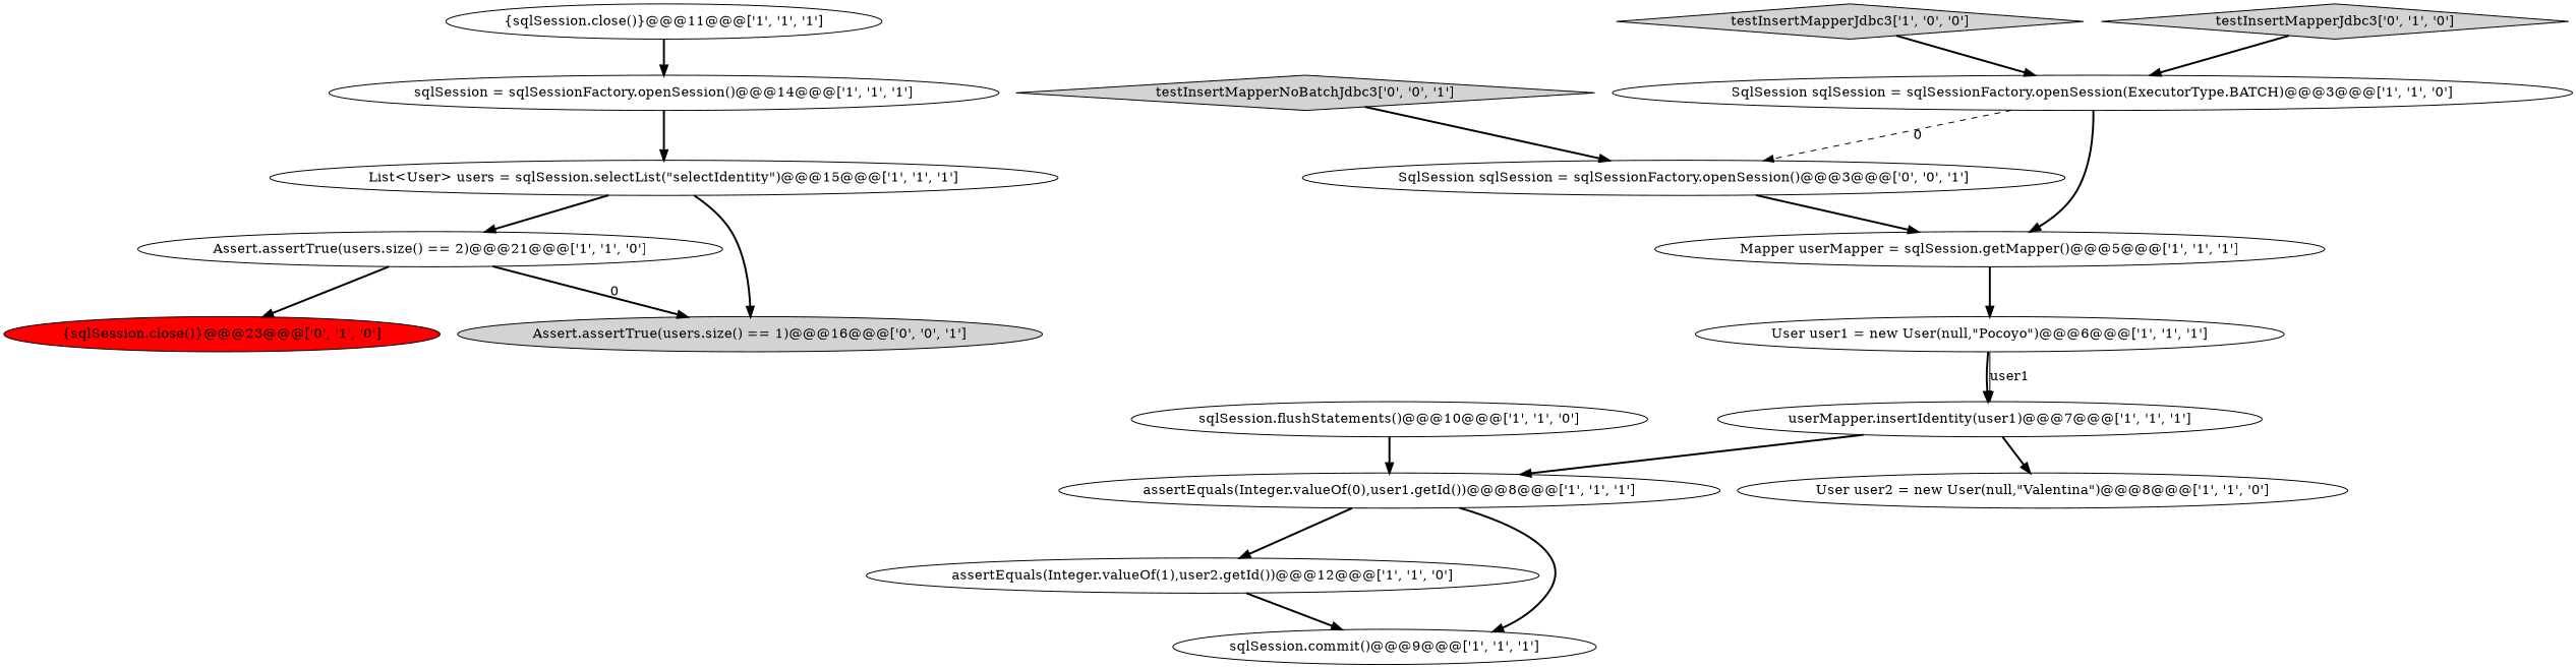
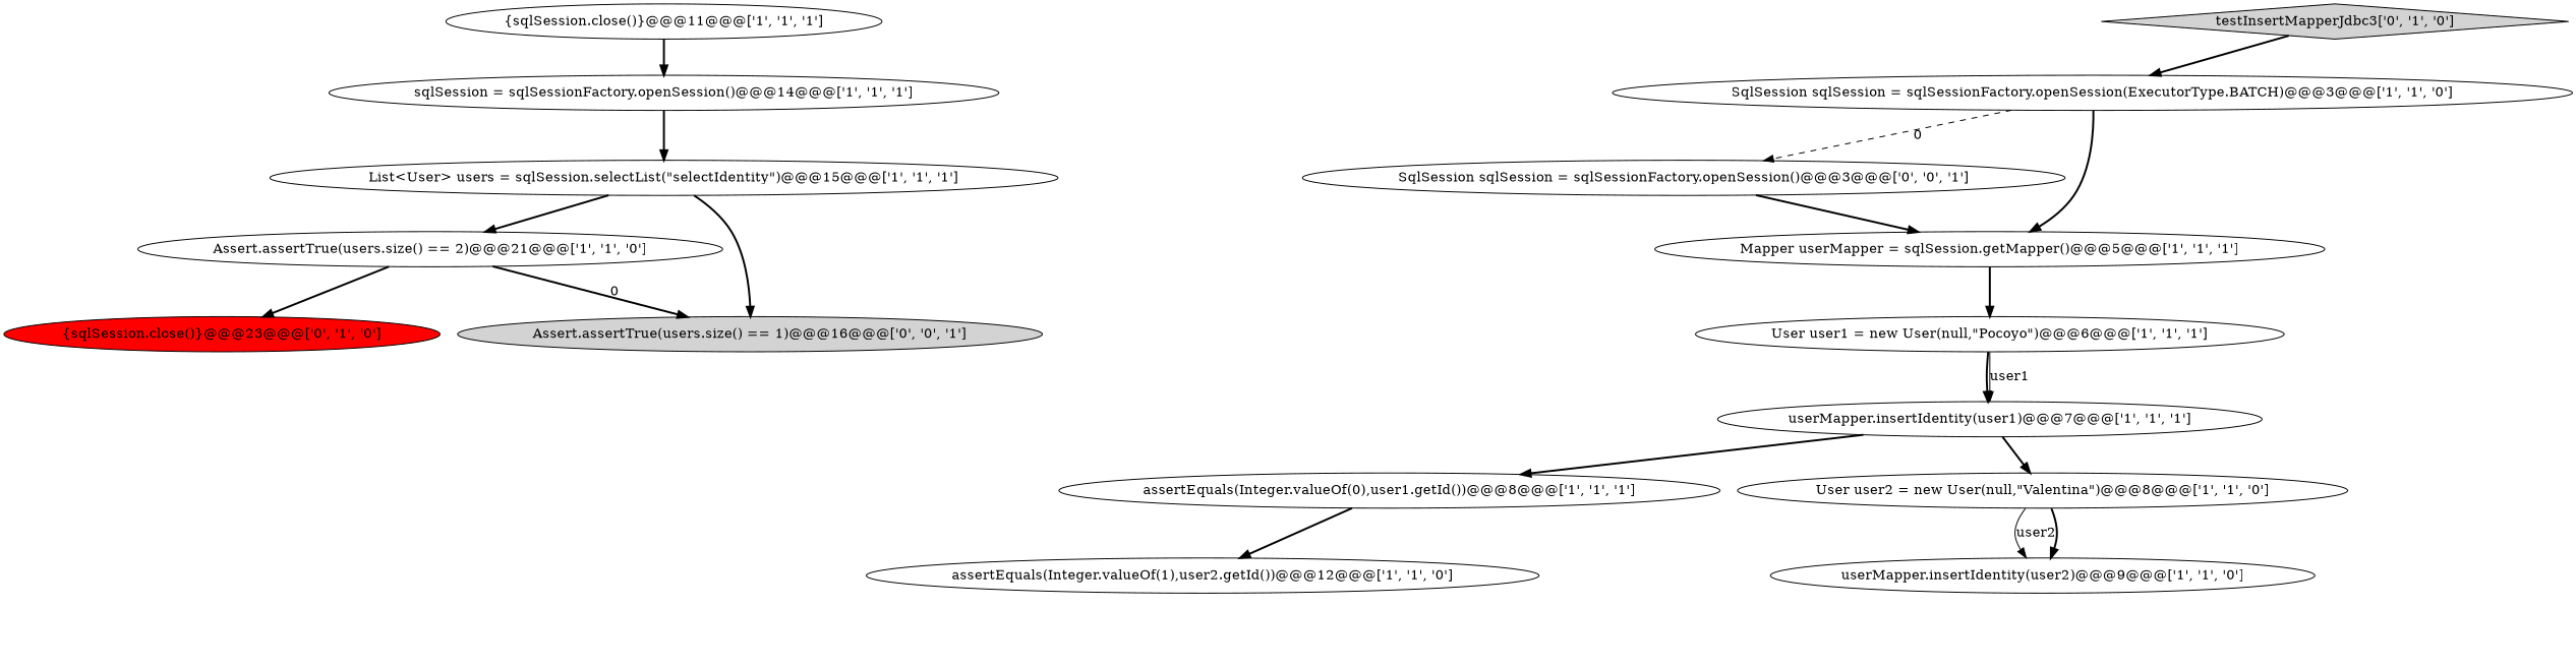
  digraph {
    node [fillcolor=white shape=ellipse style=filled]
    edge [style=bold]
    n1 [label="Assert.assertTrue(users.size() == 2)@@@21@@@['1', '1', '0']"]
    n2 [fillcolor=lightgray label="Assert.assertTrue(users.size() == 1)@@@16@@@['0', '0', '1']"]
    n3 [fillcolor=red label="{sqlSession.close()}@@@23@@@['0', '1', '0']"]
    n4 [label="User user1 = new User(null,\"Pocoyo\")@@@6@@@['1', '1', '1']"]
    n5 [label="userMapper.insertIdentity(user1)@@@7@@@['1', '1', '1']"]
    n6 [label="assertEquals(Integer.valueOf(0),user1.getId())@@@8@@@['1', '1', '1']"]
    n7 [label="User user2 = new User(null,\"Valentina\")@@@8@@@['1', '1', '0']"]
    n8 [label="Mapper userMapper = sqlSession.getMapper()@@@5@@@['1', '1', '1']"]
    n9 [label="SqlSession sqlSession = sqlSessionFactory.openSession(ExecutorType.BATCH)@@@3@@@['1', '1', '0']"]
    n10 [label="SqlSession sqlSession = sqlSessionFactory.openSession()@@@3@@@['0', '0', '1']"]
    n11 [label="assertEquals(Integer.valueOf(1),user2.getId())@@@12@@@['1', '1', '0']"]
-   n12 [label="sqlSession.commit()@@@9@@@['1', '1', '1']"]
    n13 [label="{sqlSession.close()}@@@11@@@['1', '1', '1']"]
    n14 [label="sqlSession = sqlSessionFactory.openSession()@@@14@@@['1', '1', '1']"]
    n15 [label="List<User> users = sqlSession.selectList(\"selectIdentity\")@@@15@@@['1', '1', '1']"]
-   n17 [label="sqlSession.flushStatements()@@@10@@@['1', '1', '0']"]
-   n18 [fillcolor=lightgray label="testInsertMapperJdbc3['1', '0', '0']" shape=diamond]
-   n19 [fillcolor=lightgray label="testInsertMapperNoBatchJdbc3['0', '0', '1']" shape=diamond]
+   n16 [label="userMapper.insertIdentity(user2)@@@9@@@['1', '1', '0']"]
    n20 [fillcolor=lightgray label="testInsertMapperJdbc3['0', '1', '0']" shape=diamond]
    n1 -> n2 [label=0]
    n1 -> n3
    n4 -> n5
    n4 -> n5 [label=user1 style=solid]
    n5 -> n6
    n5 -> n7
    n6 -> n11
-   n6 -> n12
+   n7 -> n16 [label=user2 style=solid]
+   n7 -> n16
    n8 -> n4
    n9 -> n8
    n9 -> n10 [label=0 style=dashed]
    n10 -> n8
-   n11 -> n12
    n13 -> n14
    n14 -> n15
    n15 -> n1
    n15 -> n2
-   n17 -> n6
-   n18 -> n9
-   n19 -> n10
    n20 -> n9
  }
